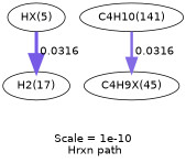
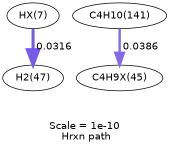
  digraph {
    fontname=Helvetica
    label="Scale = 1e-10\l Hrxn path"
    node [fontname=Helvetica]
    edge [fontname=Helvetica]
-   n1 [label="HX(5)"]
-   n2 [label="H2(17)"]
+   n1 [label="HX(7)"]
+   n2 [label="H2(47)"]
    n3 [label="C4H10(141)"]
    n4 [label="C4H9X(45)"]
    n1 -> n2 [arrowsize=2.14 color="0.7, 0.603, 0.9" label=" 0.0316" style="setlinewidth(4.28)"]
-   n3 -> n4 [arrowsize=1.7 color="0.7, 0.532, 0.9" label=" 0.0316" style="setlinewidth(3.39)"]
+   n3 -> n4 [arrowsize=1.7 color="0.7, 0.532, 0.9" label=" 0.0386" style="setlinewidth(3.39)"]
  }
